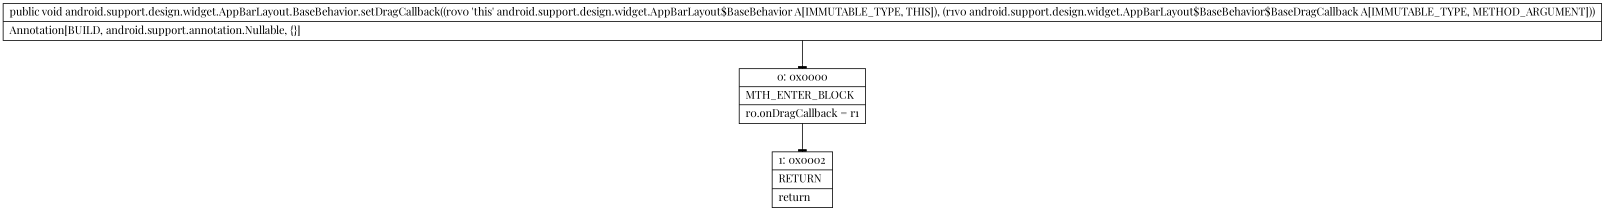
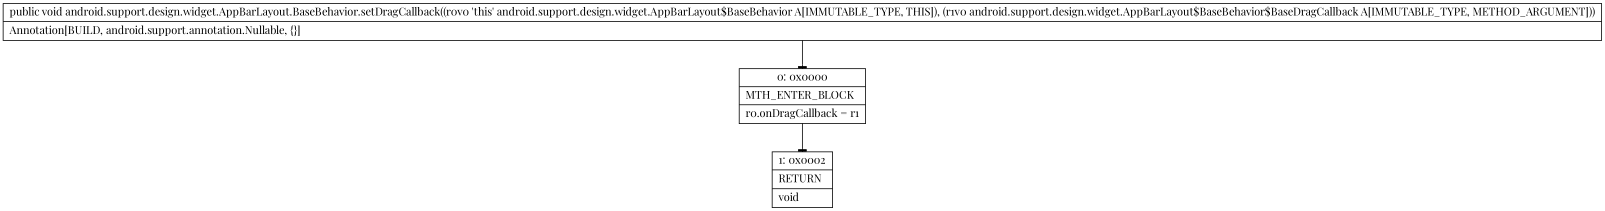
  digraph {
    fontname="Playfair Display"
    node [shape=record fontname="Playfair Display"]
    edge [arrowhead=tee fontname="Playfair Display"]
    n1 [label="{0\:\ 0x0000|MTH_ENTER_BLOCK\l|r0.onDragCallback = r1\l}"]
-   n2 [label="{1\:\ 0x0002|RETURN\l|return\l}"]
+   n2 [label="{1\:\ 0x0002|RETURN\l|void\l}"]
    n3 [label="{public void android.support.design.widget.AppBarLayout.BaseBehavior.setDragCallback((r0v0 'this' android.support.design.widget.AppBarLayout$BaseBehavior A[IMMUTABLE_TYPE, THIS]), (r1v0 android.support.design.widget.AppBarLayout$BaseBehavior$BaseDragCallback A[IMMUTABLE_TYPE, METHOD_ARGUMENT]))  | Annotation[BUILD, android.support.annotation.Nullable, \{\}]\l}"]
    n1 -> n2
    n3 -> n1
  }
